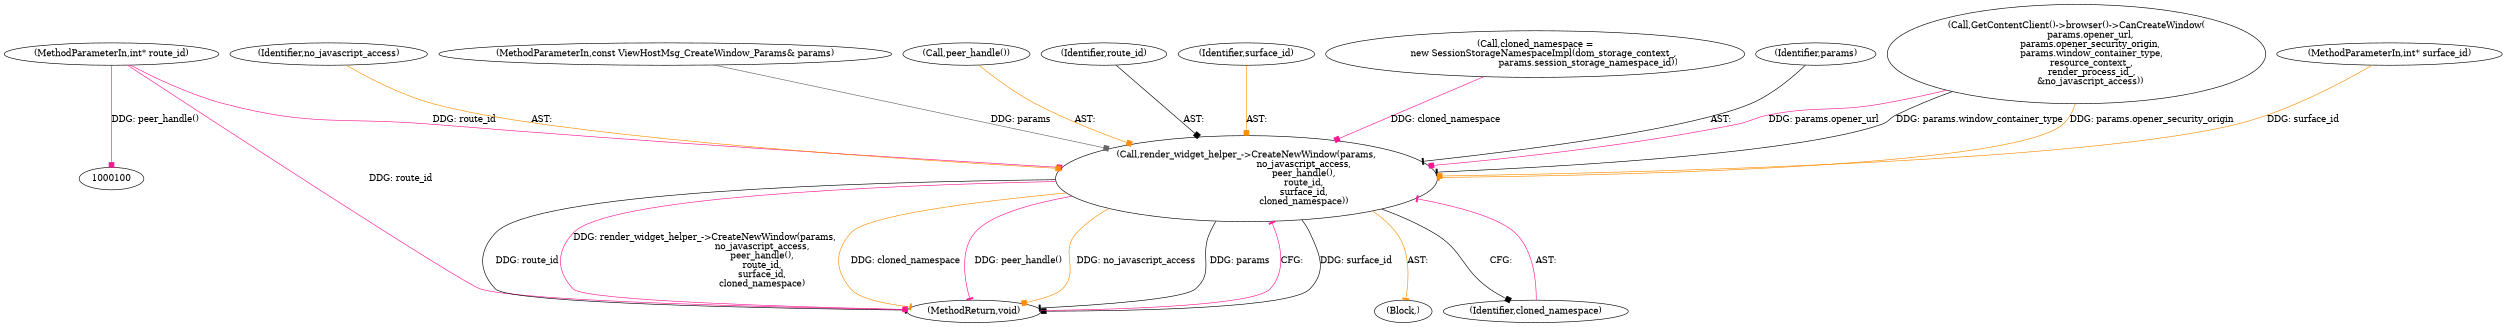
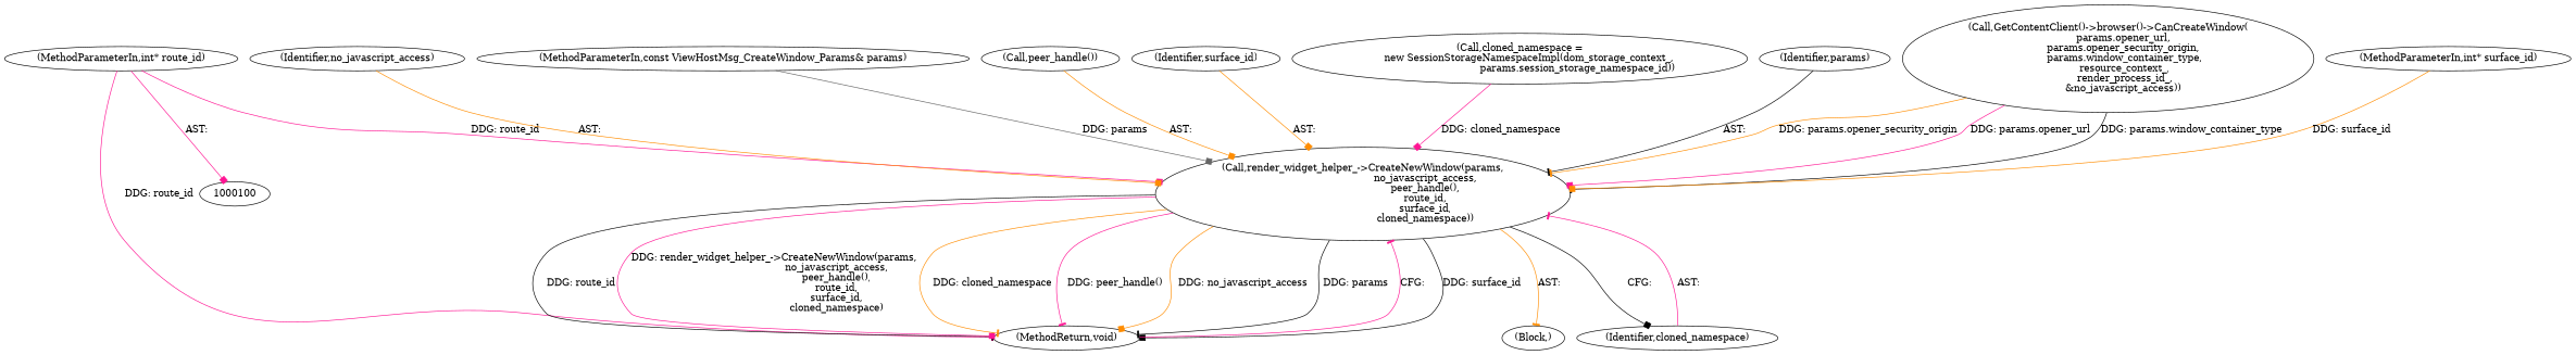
  digraph {
    edge [arrowhead=box color=deeppink]
    n1 [label="(MethodParameterIn,int* route_id)"]
    n2 [label="(Call,render_widget_helper_->CreateNewWindow(params,\n                                         no_javascript_access,\n                                         peer_handle(),\n                                         route_id,\n                                         surface_id,\n                                         cloned_namespace))"]
    n3 [label="(MethodReturn,void)"]
    1000100
    n5 [label="(Block,)"]
    n6 [label="(Identifier,cloned_namespace)"]
    n7 [label="(Identifier,no_javascript_access)"]
    n8 [label="(MethodParameterIn,const ViewHostMsg_CreateWindow_Params& params)"]
    n9 [label="(Call,peer_handle())"]
-   n10 [label="(Identifier,route_id)"]
    n11 [label="(Identifier,surface_id)"]
    n12 [label="(Call,cloned_namespace =\n      new SessionStorageNamespaceImpl(dom_storage_context_,\n                                      params.session_storage_namespace_id))"]
    n13 [label="(Identifier,params)"]
    n14 [label="(Call,GetContentClient()->browser()->CanCreateWindow(\n          params.opener_url,\n          params.opener_security_origin,\n           params.window_container_type,\n           resource_context_,\n           render_process_id_,\n          &no_javascript_access))"]
    n15 [label="(MethodParameterIn,int* surface_id)"]
    n1 -> n2 [label="DDG: route_id"]
    n1 -> n3 [arrowhead=tee label="DDG: route_id"]
-   n1 -> 1000100 [label="DDG: peer_handle()"]
+   n1 -> 1000100 [label="AST: "]
    n2 -> n3 [color=black label="DDG: surface_id"]
    n2 -> n3 [arrowhead=tee color=black label="DDG: route_id"]
    n2 -> n3 [label="DDG: render_widget_helper_->CreateNewWindow(params,\n                                         no_javascript_access,\n                                         peer_handle(),\n                                         route_id,\n                                         surface_id,\n                                         cloned_namespace)"]
    n2 -> n3 [arrowhead=tee color=darkorange label="DDG: cloned_namespace"]
    n2 -> n3 [arrowhead=tee label="DDG: peer_handle()"]
    n2 -> n3 [color=darkorange label="DDG: no_javascript_access"]
    n2 -> n3 [arrowhead=tee color=black label="DDG: params"]
    n2 -> n5 [arrowhead=tee color=darkorange label="AST: "]
    n2 -> n6 [color=black label="CFG: "]
    n3 -> n2 [arrowhead=tee label="CFG: "]
    n6 -> n2 [arrowhead=tee label="AST: "]
    n7 -> n2 [color=darkorange label="AST: "]
    n8 -> n2 [color=gray40 label="DDG: params"]
    n9 -> n2 [color=darkorange label="AST: "]
-   n10 -> n2 [color=black label="AST: "]
    n11 -> n2 [color=darkorange label="AST: "]
    n12 -> n2 [label="DDG: cloned_namespace"]
    n13 -> n2 [arrowhead=tee color=black label="AST: "]
    n14 -> n2 [arrowhead=tee color=black label="DDG: params.window_container_type"]
    n14 -> n2 [arrowhead=tee color=darkorange label="DDG: params.opener_security_origin"]
    n14 -> n2 [label="DDG: params.opener_url"]
    n15 -> n2 [color=darkorange label="DDG: surface_id"]
  }
